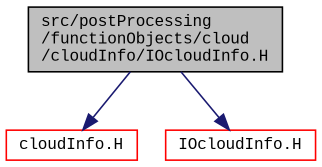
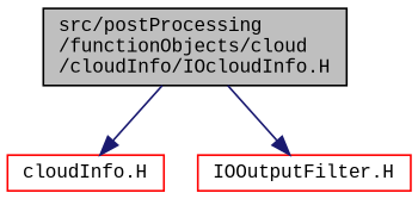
  digraph {
    fontname="Liberation Mono"
    node [color=red fontname="Liberation Mono" fontsize=10 shape=record]
    edge [color=midnightblue fontname="Liberation Mono" fontsize=10 labelfontname=FreeSans labelfontsize=10 style=solid]
    n1 [color=black fillcolor=grey75 fontcolor=black height=0.2 label="src/postProcessing\l/functionObjects/cloud\l/cloudInfo/IOcloudInfo.H" style=filled width=0.4]
    n2 [height=0.2 label="cloudInfo.H" width=0.4]
-   n3 [height=0.2 label="IOcloudInfo.H" width=0.4]
+   n3 [height=0.2 label="IOOutputFilter.H" width=0.4]
    n1 -> n2
    n1 -> n3
  }
